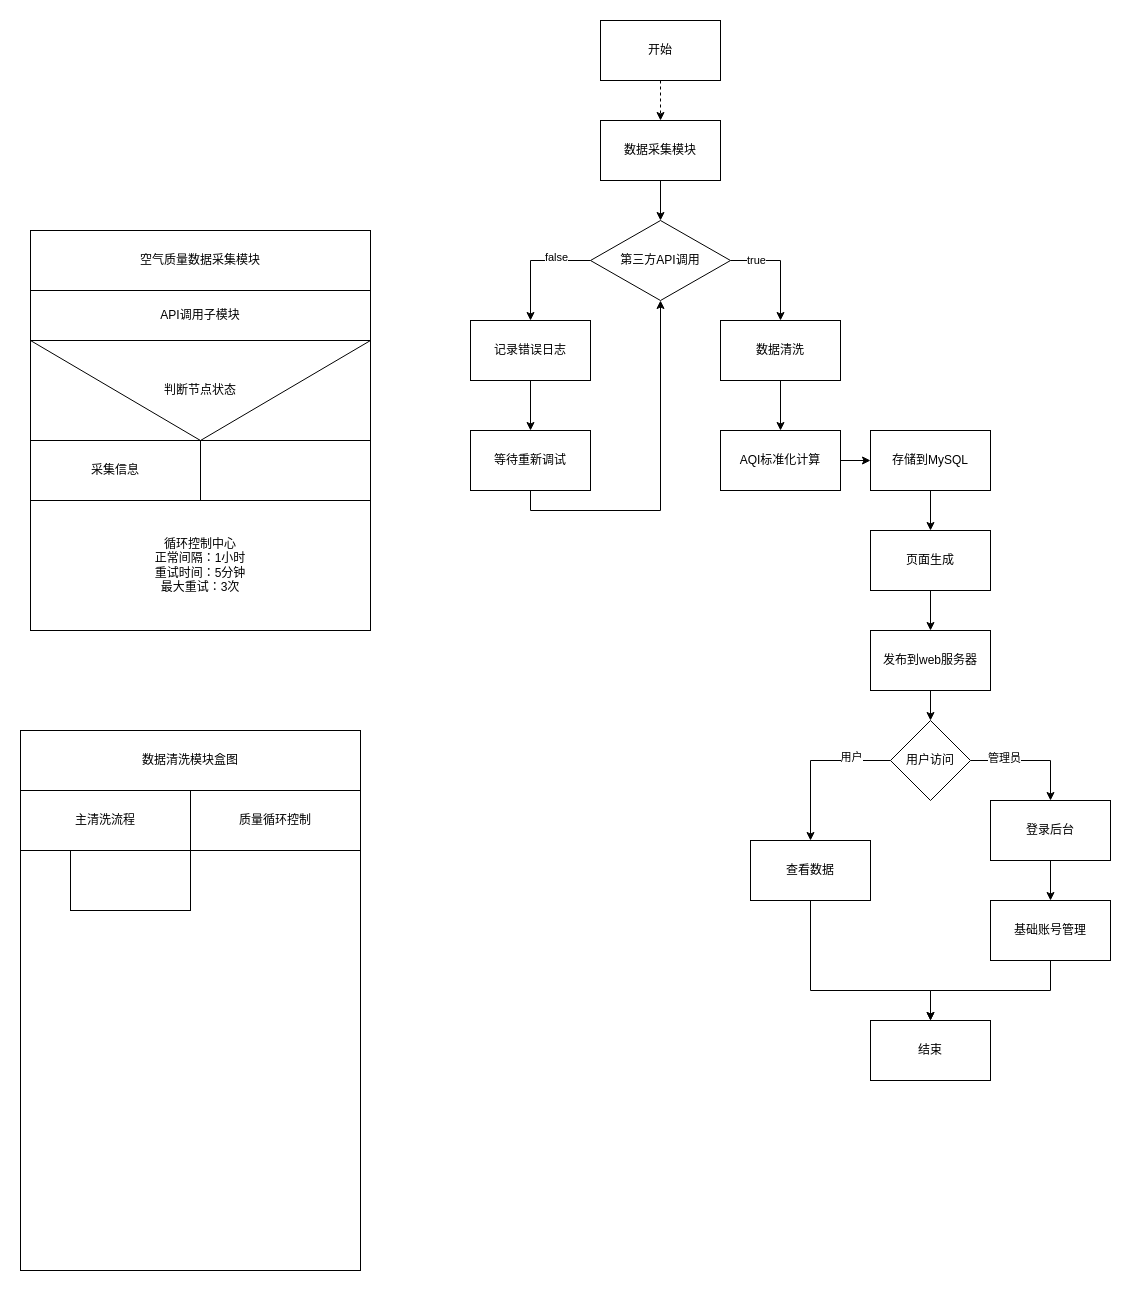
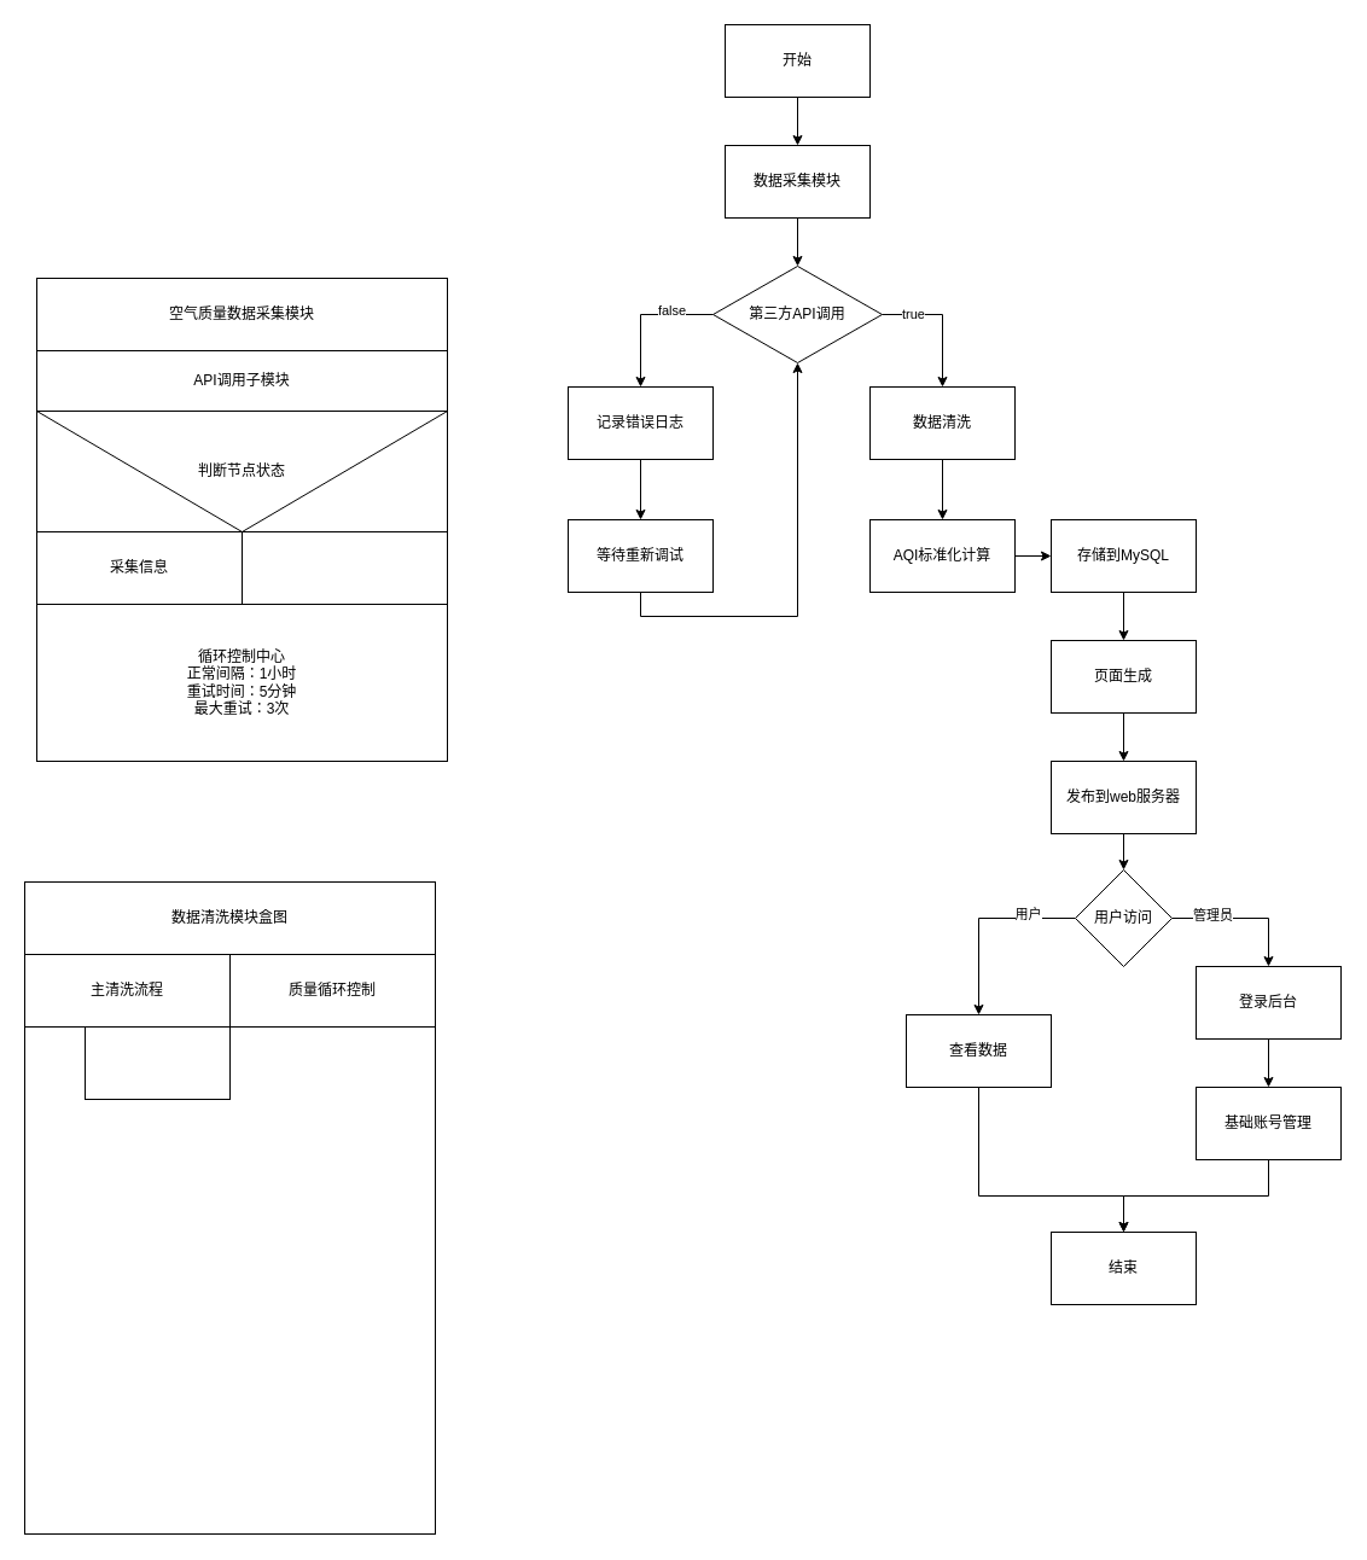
  <mxCell id="0" />
  <mxCell id="1" parent="0" />
- <mxCell id="2" style="edgeStyle=orthogonalEdgeStyle;rounded=0;orthogonalLoop=1;jettySize=auto;html=1;exitX=0.5;exitY=1;exitDx=0;exitDy=0;entryX=0.5;entryY=0;entryDx=0;entryDy=0;dashed=1;" edge="1" parent="1" source="3" target="5"><mxGeometry relative="1" as="geometry" /></mxCell>
+ <mxCell id="2" style="edgeStyle=orthogonalEdgeStyle;rounded=0;orthogonalLoop=1;jettySize=auto;html=1;exitX=0.5;exitY=1;exitDx=0;exitDy=0;entryX=0.5;entryY=0;entryDx=0;entryDy=0;" edge="1" parent="1" source="3" target="5"><mxGeometry relative="1" as="geometry" /></mxCell>
  <mxCell id="3" value="开始" style="rounded=0;whiteSpace=wrap;html=1;" vertex="1" parent="1"><mxGeometry x="600" y="20" width="120" height="60" as="geometry" /></mxCell>
  <mxCell id="4" style="edgeStyle=orthogonalEdgeStyle;rounded=0;orthogonalLoop=1;jettySize=auto;html=1;exitX=0.5;exitY=1;exitDx=0;exitDy=0;entryX=0.5;entryY=0;entryDx=0;entryDy=0;" edge="1" parent="1" source="5" target="10"><mxGeometry relative="1" as="geometry" /></mxCell>
  <mxCell id="5" value="数据采集模块" style="rounded=0;whiteSpace=wrap;html=1;" vertex="1" parent="1"><mxGeometry x="600" y="120" width="120" height="60" as="geometry" /></mxCell>
  <mxCell id="6" style="edgeStyle=orthogonalEdgeStyle;rounded=0;orthogonalLoop=1;jettySize=auto;html=1;exitX=0;exitY=0.5;exitDx=0;exitDy=0;entryX=0.5;entryY=0;entryDx=0;entryDy=0;" edge="1" parent="1" source="10" target="12"><mxGeometry relative="1" as="geometry" /></mxCell>
  <mxCell id="7" value="false" style="edgeLabel;html=1;align=center;verticalAlign=middle;resizable=0;points=[];" vertex="1" connectable="0" parent="6"><mxGeometry x="-0.411" y="-4" relative="1" as="geometry"><mxPoint as="offset" /></mxGeometry></mxCell>
  <mxCell id="8" style="edgeStyle=orthogonalEdgeStyle;rounded=0;orthogonalLoop=1;jettySize=auto;html=1;exitX=1;exitY=0.5;exitDx=0;exitDy=0;entryX=0.5;entryY=0;entryDx=0;entryDy=0;" edge="1" parent="1" source="10" target="16"><mxGeometry relative="1" as="geometry" /></mxCell>
  <mxCell id="9" value="true" style="edgeLabel;html=1;align=center;verticalAlign=middle;resizable=0;points=[];" vertex="1" connectable="0" parent="8"><mxGeometry x="-0.553" y="1" relative="1" as="geometry"><mxPoint as="offset" /></mxGeometry></mxCell>
  <mxCell id="10" value="第三方API调用" style="rhombus;whiteSpace=wrap;html=1;" vertex="1" parent="1"><mxGeometry x="590" y="220" width="140" height="80" as="geometry" /></mxCell>
  <mxCell id="11" style="edgeStyle=orthogonalEdgeStyle;rounded=0;orthogonalLoop=1;jettySize=auto;html=1;exitX=0.5;exitY=1;exitDx=0;exitDy=0;entryX=0.5;entryY=0;entryDx=0;entryDy=0;" edge="1" parent="1" source="12" target="14"><mxGeometry relative="1" as="geometry" /></mxCell>
  <mxCell id="12" value="记录错误日志" style="rounded=0;whiteSpace=wrap;html=1;" vertex="1" parent="1"><mxGeometry x="470" y="320" width="120" height="60" as="geometry" /></mxCell>
  <mxCell id="13" style="edgeStyle=orthogonalEdgeStyle;rounded=0;orthogonalLoop=1;jettySize=auto;html=1;exitX=0.5;exitY=1;exitDx=0;exitDy=0;entryX=0.5;entryY=1;entryDx=0;entryDy=0;" edge="1" parent="1" source="14" target="10"><mxGeometry relative="1" as="geometry" /></mxCell>
  <mxCell id="14" value="等待重新调试" style="rounded=0;whiteSpace=wrap;html=1;" vertex="1" parent="1"><mxGeometry x="470" y="430" width="120" height="60" as="geometry" /></mxCell>
  <mxCell id="15" style="edgeStyle=orthogonalEdgeStyle;rounded=0;orthogonalLoop=1;jettySize=auto;html=1;exitX=0.5;exitY=1;exitDx=0;exitDy=0;" edge="1" parent="1" source="16" target="18"><mxGeometry relative="1" as="geometry" /></mxCell>
  <mxCell id="16" value="数据清洗" style="rounded=0;whiteSpace=wrap;html=1;" vertex="1" parent="1"><mxGeometry x="720" y="320" width="120" height="60" as="geometry" /></mxCell>
  <mxCell id="17" style="edgeStyle=orthogonalEdgeStyle;rounded=0;orthogonalLoop=1;jettySize=auto;html=1;exitX=1;exitY=0.5;exitDx=0;exitDy=0;entryX=0;entryY=0.5;entryDx=0;entryDy=0;" edge="1" parent="1" source="18" target="20"><mxGeometry relative="1" as="geometry" /></mxCell>
  <mxCell id="18" value="AQI标准化计算" style="rounded=0;whiteSpace=wrap;html=1;" vertex="1" parent="1"><mxGeometry x="720" y="430" width="120" height="60" as="geometry" /></mxCell>
  <mxCell id="19" style="edgeStyle=orthogonalEdgeStyle;rounded=0;orthogonalLoop=1;jettySize=auto;html=1;exitX=0.5;exitY=1;exitDx=0;exitDy=0;entryX=0.5;entryY=0;entryDx=0;entryDy=0;" edge="1" parent="1" source="20" target="22"><mxGeometry relative="1" as="geometry" /></mxCell>
  <mxCell id="20" value="存储到MySQL" style="rounded=0;whiteSpace=wrap;html=1;" vertex="1" parent="1"><mxGeometry x="870" y="430" width="120" height="60" as="geometry" /></mxCell>
  <mxCell id="21" value="" style="edgeStyle=orthogonalEdgeStyle;rounded=0;orthogonalLoop=1;jettySize=auto;html=1;" edge="1" parent="1" source="22" target="24"><mxGeometry relative="1" as="geometry" /></mxCell>
  <mxCell id="22" value="页面生成" style="rounded=0;whiteSpace=wrap;html=1;" vertex="1" parent="1"><mxGeometry x="870" y="530" width="120" height="60" as="geometry" /></mxCell>
  <mxCell id="23" value="" style="edgeStyle=orthogonalEdgeStyle;rounded=0;orthogonalLoop=1;jettySize=auto;html=1;" edge="1" parent="1" source="24" target="31"><mxGeometry relative="1" as="geometry" /></mxCell>
  <mxCell id="24" value="发布到web服务器" style="rounded=0;whiteSpace=wrap;html=1;" vertex="1" parent="1"><mxGeometry x="870" y="630" width="120" height="60" as="geometry" /></mxCell>
  <mxCell id="25" style="edgeStyle=orthogonalEdgeStyle;rounded=0;orthogonalLoop=1;jettySize=auto;html=1;exitX=0.5;exitY=1;exitDx=0;exitDy=0;entryX=0.5;entryY=0;entryDx=0;entryDy=0;" edge="1" parent="1" source="26" target="34"><mxGeometry relative="1" as="geometry"><Array as="points"><mxPoint x="810" y="990" /><mxPoint x="930" y="990" /></Array></mxGeometry></mxCell>
  <mxCell id="26" value="查看数据" style="rounded=0;whiteSpace=wrap;html=1;" vertex="1" parent="1"><mxGeometry x="750" y="840" width="120" height="60" as="geometry" /></mxCell>
  <mxCell id="27" style="edgeStyle=orthogonalEdgeStyle;rounded=0;orthogonalLoop=1;jettySize=auto;html=1;exitX=0;exitY=0.5;exitDx=0;exitDy=0;" edge="1" parent="1" source="31" target="26"><mxGeometry relative="1" as="geometry" /></mxCell>
  <mxCell id="28" value="用户" style="edgeLabel;html=1;align=center;verticalAlign=middle;resizable=0;points=[];" vertex="1" connectable="0" parent="27"><mxGeometry x="-0.492" y="-4" relative="1" as="geometry"><mxPoint x="1" as="offset" /></mxGeometry></mxCell>
  <mxCell id="29" style="edgeStyle=orthogonalEdgeStyle;rounded=0;orthogonalLoop=1;jettySize=auto;html=1;entryX=0.5;entryY=0;entryDx=0;entryDy=0;" edge="1" parent="1" source="31" target="33"><mxGeometry relative="1" as="geometry" /></mxCell>
  <mxCell id="30" value="管理员" style="edgeLabel;html=1;align=center;verticalAlign=middle;resizable=0;points=[];" vertex="1" connectable="0" parent="29"><mxGeometry x="-0.446" y="3" relative="1" as="geometry"><mxPoint as="offset" /></mxGeometry></mxCell>
  <mxCell id="31" value="用户访问" style="rhombus;whiteSpace=wrap;html=1;" vertex="1" parent="1"><mxGeometry x="890" y="720" width="80" height="80" as="geometry" /></mxCell>
  <mxCell id="32" style="edgeStyle=orthogonalEdgeStyle;rounded=0;orthogonalLoop=1;jettySize=auto;html=1;exitX=0.5;exitY=1;exitDx=0;exitDy=0;entryX=0.5;entryY=0;entryDx=0;entryDy=0;" edge="1" parent="1" source="33" target="36"><mxGeometry relative="1" as="geometry" /></mxCell>
  <mxCell id="33" value="登录后台" style="rounded=0;whiteSpace=wrap;html=1;" vertex="1" parent="1"><mxGeometry x="990" y="800" width="120" height="60" as="geometry" /></mxCell>
  <mxCell id="34" value="结束" style="rounded=0;whiteSpace=wrap;html=1;" vertex="1" parent="1"><mxGeometry x="870" y="1020" width="120" height="60" as="geometry" /></mxCell>
  <mxCell id="35" style="edgeStyle=orthogonalEdgeStyle;rounded=0;orthogonalLoop=1;jettySize=auto;html=1;exitX=0.5;exitY=1;exitDx=0;exitDy=0;entryX=0.5;entryY=0;entryDx=0;entryDy=0;" edge="1" parent="1" source="36" target="34"><mxGeometry relative="1" as="geometry"><Array as="points"><mxPoint x="1050" y="990" /><mxPoint x="930" y="990" /></Array></mxGeometry></mxCell>
  <mxCell id="36" value="基础账号管理" style="rounded=0;whiteSpace=wrap;html=1;" vertex="1" parent="1"><mxGeometry x="990" y="900" width="120" height="60" as="geometry" /></mxCell>
  <mxCell id="37" value="" style="html=1;dashed=0;whiteSpace=wrap;" vertex="1" parent="1"><mxGeometry x="30" y="230" width="340" height="400" as="geometry" /></mxCell>
  <mxCell id="38" value="" style="html=1;dashed=0;whiteSpace=wrap;" vertex="1" parent="1"><mxGeometry x="30" y="290" width="340" height="340" as="geometry" /></mxCell>
  <mxCell id="39" value="空气质量数据采集模块" style="html=1;dashed=0;whiteSpace=wrap;" vertex="1" parent="1"><mxGeometry x="30" y="230" width="340" height="60" as="geometry" /></mxCell>
  <mxCell id="40" value="API调用子模块" style="html=1;dashed=0;whiteSpace=wrap;" vertex="1" parent="1"><mxGeometry x="30" y="290" width="340" height="50" as="geometry" /></mxCell>
  <mxCell id="41" value="判断节点状态" style="html=1;dashed=0;whiteSpace=wrap;" vertex="1" parent="1"><mxGeometry x="30" y="340" width="340" height="100" as="geometry" /></mxCell>
  <mxCell id="42" value="" style="rounded=0;whiteSpace=wrap;html=1;" vertex="1" parent="1"><mxGeometry x="30" y="440" width="340" height="60" as="geometry" /></mxCell>
  <mxCell id="43" value="" style="endArrow=none;html=1;rounded=0;entryX=0.5;entryY=0;entryDx=0;entryDy=0;exitX=0.5;exitY=1;exitDx=0;exitDy=0;" edge="1" parent="1" source="42" target="42"><mxGeometry width="50" height="50" relative="1" as="geometry"><mxPoint x="140" y="490" as="sourcePoint" /><mxPoint x="190" y="440" as="targetPoint" /></mxGeometry></mxCell>
  <mxCell id="44" value="" style="endArrow=none;html=1;rounded=0;entryX=0;entryY=0;entryDx=0;entryDy=0;exitX=0.5;exitY=1;exitDx=0;exitDy=0;" edge="1" parent="1" source="41" target="41"><mxGeometry width="50" height="50" relative="1" as="geometry"><mxPoint x="140" y="490" as="sourcePoint" /><mxPoint x="190" y="440" as="targetPoint" /></mxGeometry></mxCell>
  <mxCell id="45" value="" style="endArrow=none;html=1;rounded=0;entryX=1;entryY=0;entryDx=0;entryDy=0;exitX=0.5;exitY=0;exitDx=0;exitDy=0;" edge="1" parent="1" source="42" target="41"><mxGeometry width="50" height="50" relative="1" as="geometry"><mxPoint x="140" y="490" as="sourcePoint" /><mxPoint x="190" y="440" as="targetPoint" /></mxGeometry></mxCell>
  <mxCell id="46" value="采集信息" style="rounded=0;whiteSpace=wrap;html=1;" vertex="1" parent="1"><mxGeometry x="30" y="440" width="170" height="60" as="geometry" /></mxCell>
  <mxCell id="47" style="edgeStyle=orthogonalEdgeStyle;rounded=0;orthogonalLoop=1;jettySize=auto;html=1;exitX=0.5;exitY=1;exitDx=0;exitDy=0;" edge="1" parent="1" source="38" target="38"><mxGeometry relative="1" as="geometry" /></mxCell>
  <mxCell id="48" value="循环控制中心&lt;div&gt;&lt;div&gt;正常间隔：1小时&lt;/div&gt;&lt;div&gt;&lt;span style=&quot;background-color: transparent; color: light-dark(rgb(0, 0, 0), rgb(255, 255, 255));&quot;&gt;重试时间：5分钟&lt;/span&gt;&lt;/div&gt;&lt;div&gt;最大重试：3次&lt;/div&gt;&lt;/div&gt;" style="rounded=0;whiteSpace=wrap;html=1;" vertex="1" parent="1"><mxGeometry x="30" y="500" width="340" height="130" as="geometry" /></mxCell>
  <mxCell id="49" value="" style="rounded=0;whiteSpace=wrap;html=1;" vertex="1" parent="1"><mxGeometry x="20" y="730" width="340" height="540" as="geometry" /></mxCell>
  <mxCell id="50" value="数据清洗模块盒图" style="rounded=0;whiteSpace=wrap;html=1;" vertex="1" parent="1"><mxGeometry x="20" y="730" width="340" height="60" as="geometry" /></mxCell>
  <mxCell id="51" value="质量循环控制" style="rounded=0;whiteSpace=wrap;html=1;" vertex="1" parent="1"><mxGeometry x="190" y="790" width="170" height="60" as="geometry" /></mxCell>
  <mxCell id="52" value="主清洗流程" style="rounded=0;whiteSpace=wrap;html=1;" vertex="1" parent="1"><mxGeometry x="20" y="790" width="170" height="60" as="geometry" /></mxCell>
  <mxCell id="53" value="" style="rounded=0;whiteSpace=wrap;html=1;" vertex="1" parent="1"><mxGeometry x="70" y="850" width="120" height="60" as="geometry" /></mxCell>
